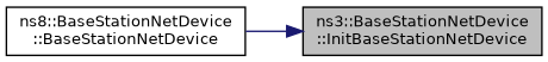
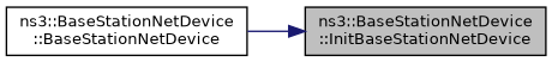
  digraph {
    rankdir=RL
    node [color=black fontname=Helvetica fontsize=10 shape=record style=filled]
    n1 [fillcolor=grey75 fontcolor=black height=0.2 label="ns3::BaseStationNetDevice\l::InitBaseStationNetDevice" width=0.4]
-   n2 [fillcolor=white height=0.2 label="ns8::BaseStationNetDevice\l::BaseStationNetDevice" width=0.4]
+   n2 [fillcolor=white height=0.2 label="ns3::BaseStationNetDevice\l::BaseStationNetDevice" width=0.4]
    n1 -> n2 [color=midnightblue dir=back fontname=Helvetica fontsize=10 labelfontname=Helvetica labelfontsize=10 style=solid]
  }
